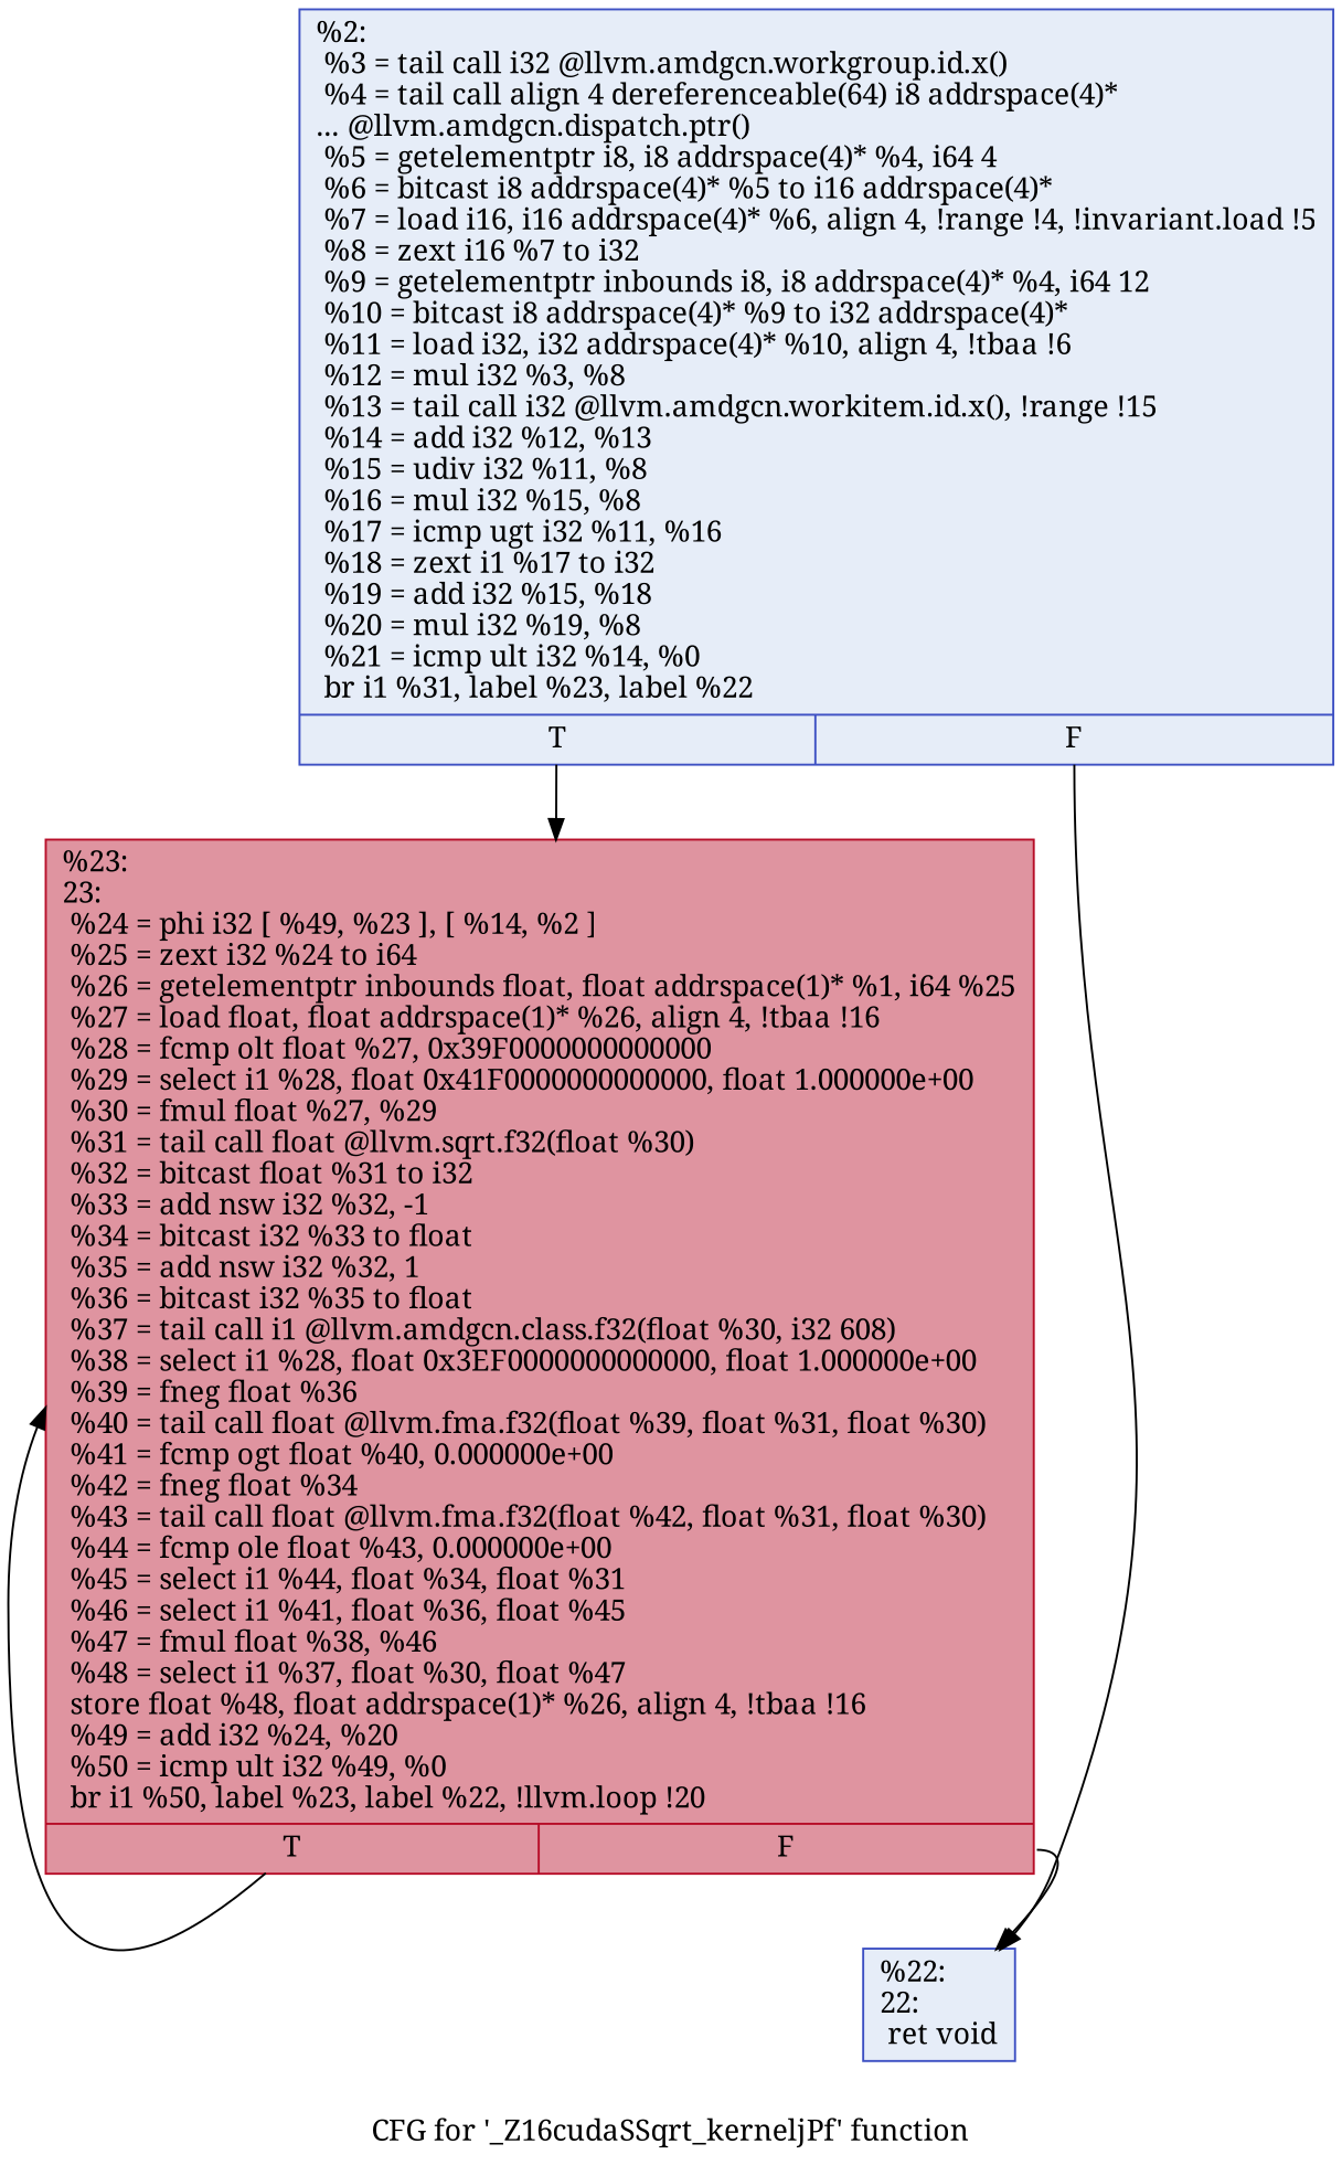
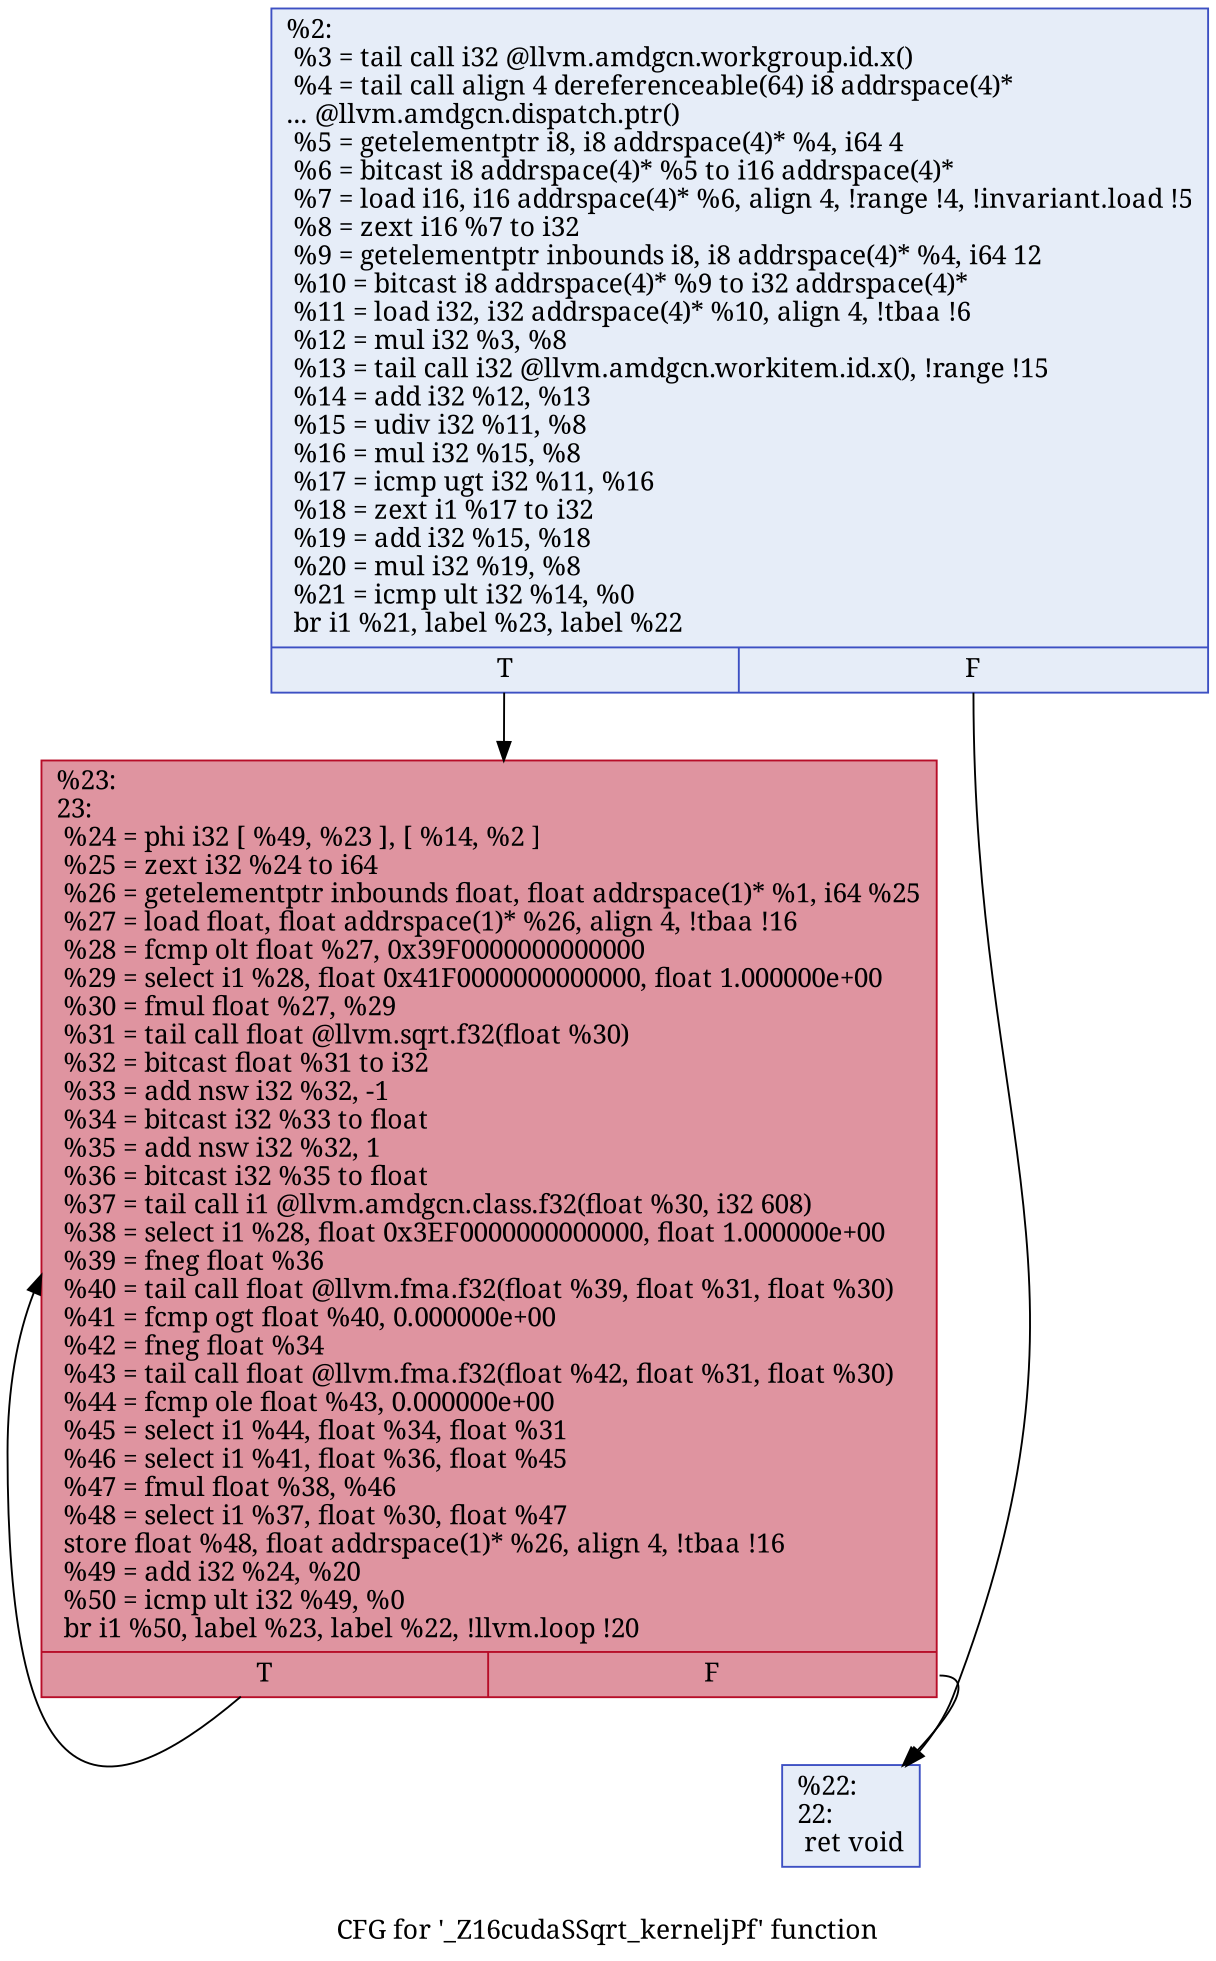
  digraph {
    label="CFG for '_Z16cudaSSqrt_kerneljPf' function"
    fontname="Noto Serif"
    node [color="#3d50c3ff" fillcolor="#c7d7f070" shape=record style=filled fontname="Noto Serif"]
    edge [tailport=s0 fontname="Noto Serif"]
-   n1 [label="{%2:\l  %3 = tail call i32 @llvm.amdgcn.workgroup.id.x()\l  %4 = tail call align 4 dereferenceable(64) i8 addrspace(4)*\l... @llvm.amdgcn.dispatch.ptr()\l  %5 = getelementptr i8, i8 addrspace(4)* %4, i64 4\l  %6 = bitcast i8 addrspace(4)* %5 to i16 addrspace(4)*\l  %7 = load i16, i16 addrspace(4)* %6, align 4, !range !4, !invariant.load !5\l  %8 = zext i16 %7 to i32\l  %9 = getelementptr inbounds i8, i8 addrspace(4)* %4, i64 12\l  %10 = bitcast i8 addrspace(4)* %9 to i32 addrspace(4)*\l  %11 = load i32, i32 addrspace(4)* %10, align 4, !tbaa !6\l  %12 = mul i32 %3, %8\l  %13 = tail call i32 @llvm.amdgcn.workitem.id.x(), !range !15\l  %14 = add i32 %12, %13\l  %15 = udiv i32 %11, %8\l  %16 = mul i32 %15, %8\l  %17 = icmp ugt i32 %11, %16\l  %18 = zext i1 %17 to i32\l  %19 = add i32 %15, %18\l  %20 = mul i32 %19, %8\l  %21 = icmp ult i32 %14, %0\l  br i1 %31, label %23, label %22\l|{<s0>T|<s1>F}}"]
+   n1 [label="{%2:\l  %3 = tail call i32 @llvm.amdgcn.workgroup.id.x()\l  %4 = tail call align 4 dereferenceable(64) i8 addrspace(4)*\l... @llvm.amdgcn.dispatch.ptr()\l  %5 = getelementptr i8, i8 addrspace(4)* %4, i64 4\l  %6 = bitcast i8 addrspace(4)* %5 to i16 addrspace(4)*\l  %7 = load i16, i16 addrspace(4)* %6, align 4, !range !4, !invariant.load !5\l  %8 = zext i16 %7 to i32\l  %9 = getelementptr inbounds i8, i8 addrspace(4)* %4, i64 12\l  %10 = bitcast i8 addrspace(4)* %9 to i32 addrspace(4)*\l  %11 = load i32, i32 addrspace(4)* %10, align 4, !tbaa !6\l  %12 = mul i32 %3, %8\l  %13 = tail call i32 @llvm.amdgcn.workitem.id.x(), !range !15\l  %14 = add i32 %12, %13\l  %15 = udiv i32 %11, %8\l  %16 = mul i32 %15, %8\l  %17 = icmp ugt i32 %11, %16\l  %18 = zext i1 %17 to i32\l  %19 = add i32 %15, %18\l  %20 = mul i32 %19, %8\l  %21 = icmp ult i32 %14, %0\l  br i1 %21, label %23, label %22\l|{<s0>T|<s1>F}}"]
    n2 [color="#b70d28ff" fillcolor="#b70d2870" label="{%23:\l23:                                               \l  %24 = phi i32 [ %49, %23 ], [ %14, %2 ]\l  %25 = zext i32 %24 to i64\l  %26 = getelementptr inbounds float, float addrspace(1)* %1, i64 %25\l  %27 = load float, float addrspace(1)* %26, align 4, !tbaa !16\l  %28 = fcmp olt float %27, 0x39F0000000000000\l  %29 = select i1 %28, float 0x41F0000000000000, float 1.000000e+00\l  %30 = fmul float %27, %29\l  %31 = tail call float @llvm.sqrt.f32(float %30)\l  %32 = bitcast float %31 to i32\l  %33 = add nsw i32 %32, -1\l  %34 = bitcast i32 %33 to float\l  %35 = add nsw i32 %32, 1\l  %36 = bitcast i32 %35 to float\l  %37 = tail call i1 @llvm.amdgcn.class.f32(float %30, i32 608)\l  %38 = select i1 %28, float 0x3EF0000000000000, float 1.000000e+00\l  %39 = fneg float %36\l  %40 = tail call float @llvm.fma.f32(float %39, float %31, float %30)\l  %41 = fcmp ogt float %40, 0.000000e+00\l  %42 = fneg float %34\l  %43 = tail call float @llvm.fma.f32(float %42, float %31, float %30)\l  %44 = fcmp ole float %43, 0.000000e+00\l  %45 = select i1 %44, float %34, float %31\l  %46 = select i1 %41, float %36, float %45\l  %47 = fmul float %38, %46\l  %48 = select i1 %37, float %30, float %47\l  store float %48, float addrspace(1)* %26, align 4, !tbaa !16\l  %49 = add i32 %24, %20\l  %50 = icmp ult i32 %49, %0\l  br i1 %50, label %23, label %22, !llvm.loop !20\l|{<s0>T|<s1>F}}"]
    n3 [label="{%22:\l22:                                               \l  ret void\l}"]
    n1 -> n2
    n1 -> n3 [tailport=s1]
    n2 -> n2
    n2 -> n3 [tailport=s1]
  }
